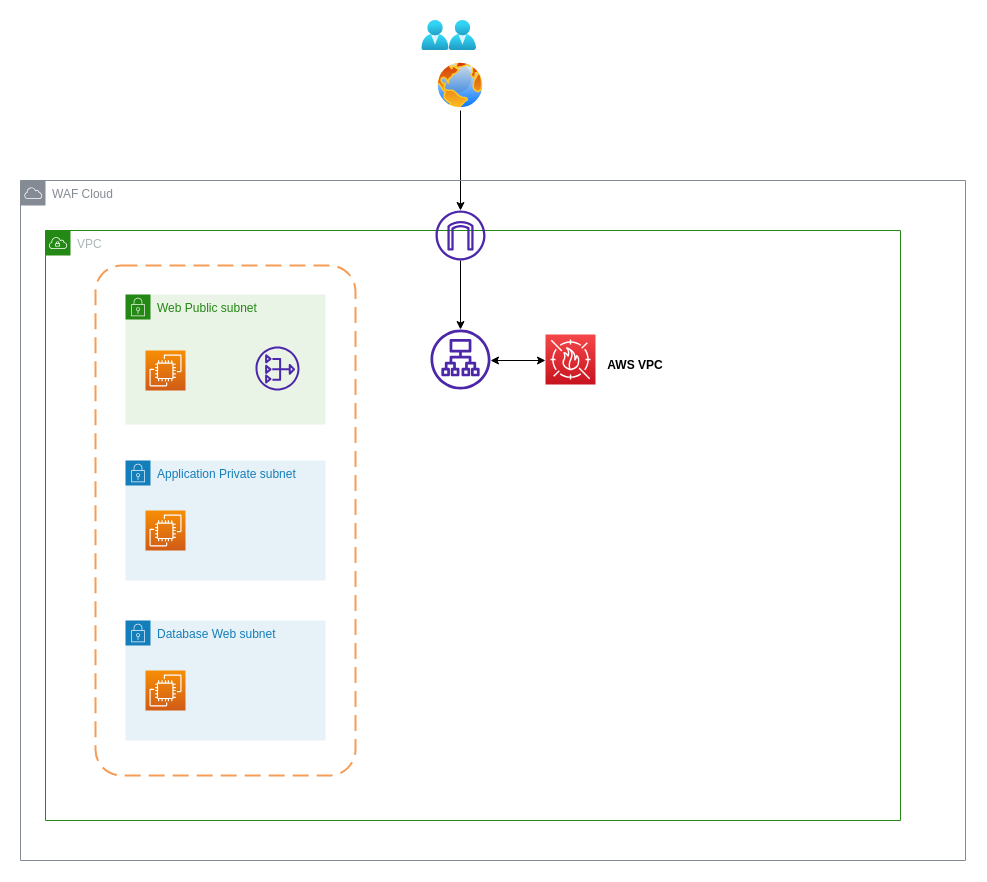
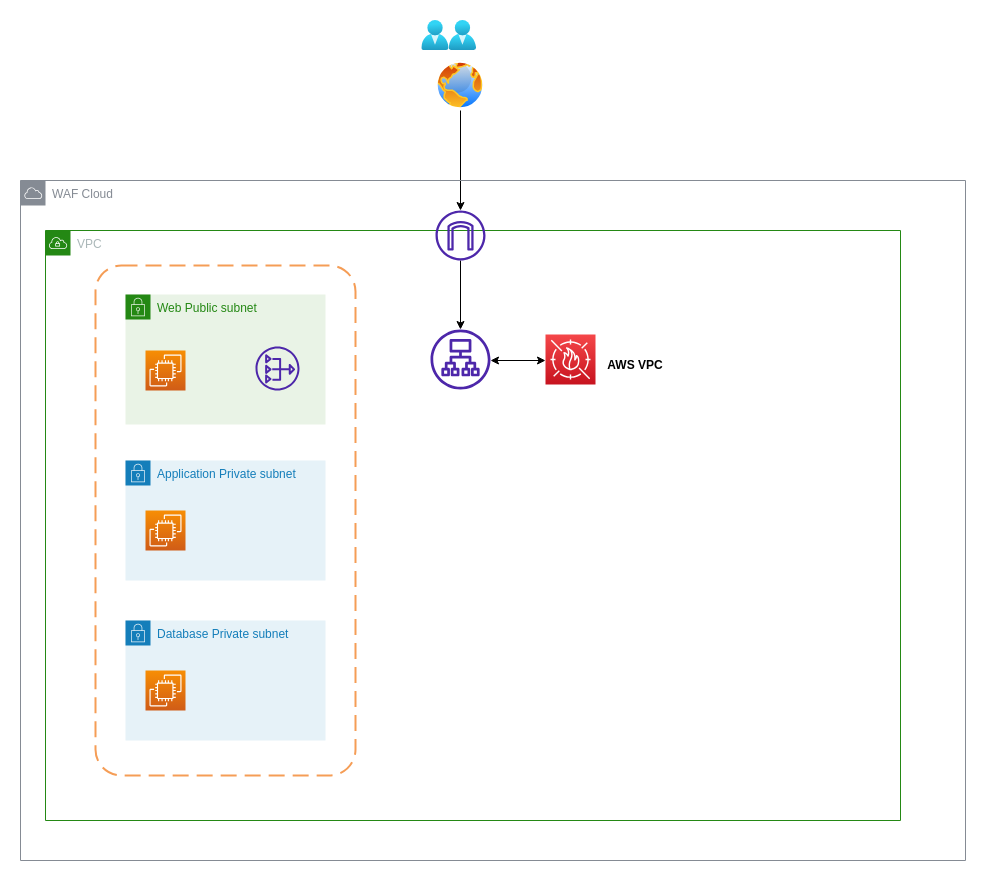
  <mxCell id="0" />
  <mxCell id="1" parent="0" />
  <mxCell id="2" value="" style="rounded=1;arcSize=10;dashed=1;strokeColor=#F59D56;fillColor=none;gradientColor=none;dashPattern=8 4;strokeWidth=2;movable=1;resizable=1;rotatable=1;deletable=1;editable=1;connectable=1;" parent="1" vertex="1"><mxGeometry x="95" y="265" width="260" height="510" as="geometry" /></mxCell>
  <mxCell id="3" value="" style="edgeStyle=orthogonalEdgeStyle;rounded=0;orthogonalLoop=1;jettySize=auto;html=1;" parent="1" source="4" target="8" edge="1"><mxGeometry relative="1" as="geometry" /></mxCell>
  <mxCell id="4" value="" style="aspect=fixed;perimeter=ellipsePerimeter;html=1;align=center;shadow=0;dashed=0;spacingTop=3;image;image=img/lib/active_directory/internet_globe.svg;" parent="1" vertex="1"><mxGeometry x="435" y="60" width="50" height="50" as="geometry" /></mxCell>
  <mxCell id="5" value="" style="aspect=fixed;html=1;points=[];align=center;image;fontSize=12;image=img/lib/azure2/identity/Users.svg;" parent="1" vertex="1"><mxGeometry x="421.29" y="20" width="27.43" height="30" as="geometry" /></mxCell>
  <mxCell id="6" value="VPC" style="points=[[0,0],[0.25,0],[0.5,0],[0.75,0],[1,0],[1,0.25],[1,0.5],[1,0.75],[1,1],[0.75,1],[0.5,1],[0.25,1],[0,1],[0,0.75],[0,0.5],[0,0.25]];outlineConnect=0;gradientColor=none;html=1;whiteSpace=wrap;fontSize=12;fontStyle=0;container=1;pointerEvents=0;collapsible=0;recursiveResize=0;shape=mxgraph.aws4.group;grIcon=mxgraph.aws4.group_vpc;strokeColor=#248814;fillColor=none;verticalAlign=top;align=left;spacingLeft=30;fontColor=#AAB7B8;dashed=0;" parent="1" vertex="1"><mxGeometry x="45" y="230" width="855" height="590" as="geometry" /></mxCell>
  <mxCell id="7" value="" style="edgeStyle=orthogonalEdgeStyle;rounded=0;orthogonalLoop=1;jettySize=auto;html=1;" parent="6" source="8" target="9" edge="1"><mxGeometry relative="1" as="geometry" /></mxCell>
  <mxCell id="8" value="" style="sketch=0;outlineConnect=0;fontColor=#232F3E;gradientColor=none;fillColor=#4D27AA;strokeColor=none;dashed=0;verticalLabelPosition=bottom;verticalAlign=top;align=center;html=1;fontSize=12;fontStyle=0;aspect=fixed;pointerEvents=1;shape=mxgraph.aws4.internet_gateway;" parent="6" vertex="1"><mxGeometry x="390" y="-20" width="50" height="50" as="geometry" /></mxCell>
  <mxCell id="9" value="" style="sketch=0;outlineConnect=0;fontColor=#232F3E;gradientColor=none;fillColor=#4D27AA;strokeColor=none;dashed=0;verticalLabelPosition=bottom;verticalAlign=top;align=center;html=1;fontSize=12;fontStyle=0;aspect=fixed;pointerEvents=1;shape=mxgraph.aws4.application_load_balancer;" parent="6" vertex="1"><mxGeometry x="385" y="99" width="60" height="60" as="geometry" /></mxCell>
  <mxCell id="10" value="" style="sketch=0;points=[[0,0,0],[0.25,0,0],[0.5,0,0],[0.75,0,0],[1,0,0],[0,1,0],[0.25,1,0],[0.5,1,0],[0.75,1,0],[1,1,0],[0,0.25,0],[0,0.5,0],[0,0.75,0],[1,0.25,0],[1,0.5,0],[1,0.75,0]];outlineConnect=0;fontColor=#232F3E;gradientColor=#F54749;gradientDirection=north;fillColor=#C7131F;strokeColor=#ffffff;dashed=0;verticalLabelPosition=bottom;verticalAlign=top;align=center;html=1;fontSize=12;fontStyle=0;aspect=fixed;shape=mxgraph.aws4.resourceIcon;resIcon=mxgraph.aws4.waf;" parent="6" vertex="1"><mxGeometry x="500" y="104" width="50" height="50" as="geometry" /></mxCell>
  <mxCell id="11" value="" style="endArrow=classic;startArrow=classic;html=1;rounded=0;" parent="6" edge="1"><mxGeometry width="50" height="50" relative="1" as="geometry"><mxPoint x="445" y="130" as="sourcePoint" /><mxPoint x="500" y="130" as="targetPoint" /></mxGeometry></mxCell>
- <mxCell id="12" value="Database Web subnet" style="points=[[0,0],[0.25,0],[0.5,0],[0.75,0],[1,0],[1,0.25],[1,0.5],[1,0.75],[1,1],[0.75,1],[0.5,1],[0.25,1],[0,1],[0,0.75],[0,0.5],[0,0.25]];outlineConnect=0;gradientColor=none;html=1;whiteSpace=wrap;fontSize=12;fontStyle=0;container=1;pointerEvents=0;collapsible=0;recursiveResize=0;shape=mxgraph.aws4.group;grIcon=mxgraph.aws4.group_security_group;grStroke=0;strokeColor=#147EBA;fillColor=#E6F2F8;verticalAlign=top;align=left;spacingLeft=30;fontColor=#147EBA;dashed=0;" parent="1" vertex="1"><mxGeometry x="125" y="620" width="200" height="120" as="geometry" /></mxCell>
+ <mxCell id="12" value="Database Private subnet" style="points=[[0,0],[0.25,0],[0.5,0],[0.75,0],[1,0],[1,0.25],[1,0.5],[1,0.75],[1,1],[0.75,1],[0.5,1],[0.25,1],[0,1],[0,0.75],[0,0.5],[0,0.25]];outlineConnect=0;gradientColor=none;html=1;whiteSpace=wrap;fontSize=12;fontStyle=0;container=1;pointerEvents=0;collapsible=0;recursiveResize=0;shape=mxgraph.aws4.group;grIcon=mxgraph.aws4.group_security_group;grStroke=0;strokeColor=#147EBA;fillColor=#E6F2F8;verticalAlign=top;align=left;spacingLeft=30;fontColor=#147EBA;dashed=0;" parent="1" vertex="1"><mxGeometry x="125" y="620" width="200" height="120" as="geometry" /></mxCell>
  <mxCell id="13" value="" style="sketch=0;points=[[0,0,0],[0.25,0,0],[0.5,0,0],[0.75,0,0],[1,0,0],[0,1,0],[0.25,1,0],[0.5,1,0],[0.75,1,0],[1,1,0],[0,0.25,0],[0,0.5,0],[0,0.75,0],[1,0.25,0],[1,0.5,0],[1,0.75,0]];outlineConnect=0;fontColor=#232F3E;gradientColor=#F78E04;gradientDirection=north;fillColor=#D05C17;strokeColor=#ffffff;dashed=0;verticalLabelPosition=bottom;verticalAlign=top;align=center;html=1;fontSize=12;fontStyle=0;aspect=fixed;shape=mxgraph.aws4.resourceIcon;resIcon=mxgraph.aws4.ec2;" parent="12" vertex="1"><mxGeometry x="20" y="50" width="40" height="40" as="geometry" /></mxCell>
  <mxCell id="14" value="Application Private subnet" style="points=[[0,0],[0.25,0],[0.5,0],[0.75,0],[1,0],[1,0.25],[1,0.5],[1,0.75],[1,1],[0.75,1],[0.5,1],[0.25,1],[0,1],[0,0.75],[0,0.5],[0,0.25]];outlineConnect=0;gradientColor=none;html=1;whiteSpace=wrap;fontSize=12;fontStyle=0;container=1;pointerEvents=0;collapsible=0;recursiveResize=0;shape=mxgraph.aws4.group;grIcon=mxgraph.aws4.group_security_group;grStroke=0;strokeColor=#147EBA;fillColor=#E6F2F8;verticalAlign=top;align=left;spacingLeft=30;fontColor=#147EBA;dashed=0;" parent="1" vertex="1"><mxGeometry x="125" y="460" width="200" height="120" as="geometry" /></mxCell>
  <mxCell id="15" value="" style="sketch=0;points=[[0,0,0],[0.25,0,0],[0.5,0,0],[0.75,0,0],[1,0,0],[0,1,0],[0.25,1,0],[0.5,1,0],[0.75,1,0],[1,1,0],[0,0.25,0],[0,0.5,0],[0,0.75,0],[1,0.25,0],[1,0.5,0],[1,0.75,0]];outlineConnect=0;fontColor=#232F3E;gradientColor=#F78E04;gradientDirection=north;fillColor=#D05C17;strokeColor=#ffffff;dashed=0;verticalLabelPosition=bottom;verticalAlign=top;align=center;html=1;fontSize=12;fontStyle=0;aspect=fixed;shape=mxgraph.aws4.resourceIcon;resIcon=mxgraph.aws4.ec2;" parent="14" vertex="1"><mxGeometry x="20" y="50" width="40" height="40" as="geometry" /></mxCell>
  <mxCell id="16" value="Web Public subnet" style="points=[[0,0],[0.25,0],[0.5,0],[0.75,0],[1,0],[1,0.25],[1,0.5],[1,0.75],[1,1],[0.75,1],[0.5,1],[0.25,1],[0,1],[0,0.75],[0,0.5],[0,0.25]];outlineConnect=0;gradientColor=none;html=1;whiteSpace=wrap;fontSize=12;fontStyle=0;container=1;pointerEvents=0;collapsible=0;recursiveResize=0;shape=mxgraph.aws4.group;grIcon=mxgraph.aws4.group_security_group;grStroke=0;strokeColor=#248814;fillColor=#E9F3E6;verticalAlign=top;align=left;spacingLeft=30;fontColor=#248814;dashed=0;" parent="1" vertex="1"><mxGeometry x="125" y="294" width="200" height="130" as="geometry" /></mxCell>
  <mxCell id="17" value="" style="sketch=0;points=[[0,0,0],[0.25,0,0],[0.5,0,0],[0.75,0,0],[1,0,0],[0,1,0],[0.25,1,0],[0.5,1,0],[0.75,1,0],[1,1,0],[0,0.25,0],[0,0.5,0],[0,0.75,0],[1,0.25,0],[1,0.5,0],[1,0.75,0]];outlineConnect=0;fontColor=#232F3E;gradientColor=#F78E04;gradientDirection=north;fillColor=#D05C17;strokeColor=#ffffff;dashed=0;verticalLabelPosition=bottom;verticalAlign=top;align=center;html=1;fontSize=12;fontStyle=0;aspect=fixed;shape=mxgraph.aws4.resourceIcon;resIcon=mxgraph.aws4.ec2;" parent="16" vertex="1"><mxGeometry x="20" y="56" width="40" height="40" as="geometry" /></mxCell>
  <mxCell id="18" value="" style="sketch=0;outlineConnect=0;fontColor=#232F3E;gradientColor=none;fillColor=#4D27AA;strokeColor=none;dashed=0;verticalLabelPosition=bottom;verticalAlign=top;align=center;html=1;fontSize=12;fontStyle=0;aspect=fixed;pointerEvents=1;shape=mxgraph.aws4.nat_gateway;" parent="16" vertex="1"><mxGeometry x="130" y="52" width="44" height="44" as="geometry" /></mxCell>
  <mxCell id="19" value="" style="aspect=fixed;html=1;points=[];align=center;image;fontSize=12;image=img/lib/azure2/identity/Users.svg;" parent="1" vertex="1"><mxGeometry x="448.72" y="20" width="27.43" height="30" as="geometry" /></mxCell>
  <mxCell id="20" value="WAF Cloud" style="sketch=0;outlineConnect=0;gradientColor=none;html=1;whiteSpace=wrap;fontSize=12;fontStyle=0;shape=mxgraph.aws4.group;grIcon=mxgraph.aws4.group_aws_cloud;strokeColor=#858B94;fillColor=none;verticalAlign=top;align=left;spacingLeft=30;fontColor=#858B94;dashed=0;movable=1;resizable=1;rotatable=1;deletable=1;editable=1;connectable=1;" parent="1" vertex="1"><mxGeometry x="20" y="180" width="945" height="680" as="geometry" /></mxCell>
  <mxCell id="21" value="AWS VPC" style="text;strokeColor=none;align=center;fillColor=none;html=1;verticalAlign=middle;whiteSpace=wrap;rounded=0;fontStyle=1" vertex="1" parent="1"><mxGeometry x="605" y="350" width="60" height="30" as="geometry" /></mxCell>
